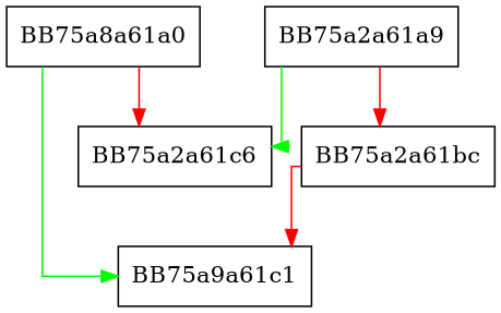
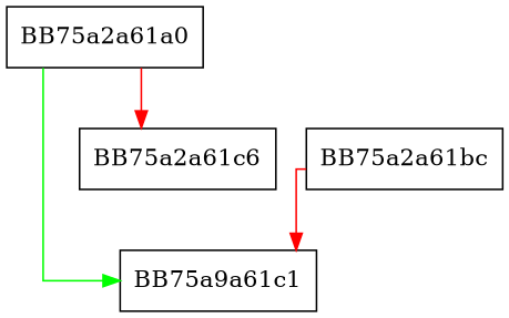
  digraph {
    splines=ortho
    node [shape=box]
    edge [color=red]
    n1 [label=BB75a9a61c1]
-   BB75a2a61a0 [label=BB75a8a61a0]
+   BB75a2a61a0
    BB75a2a61c6
-   BB75a2a61a9
    BB75a2a61bc
    BB75a2a61a0 -> n1 [color=green]
    BB75a2a61a0 -> BB75a2a61c6
-   BB75a2a61a9 -> BB75a2a61c6 [color=green]
-   BB75a2a61a9 -> BB75a2a61bc
    BB75a2a61bc -> n1
  }
